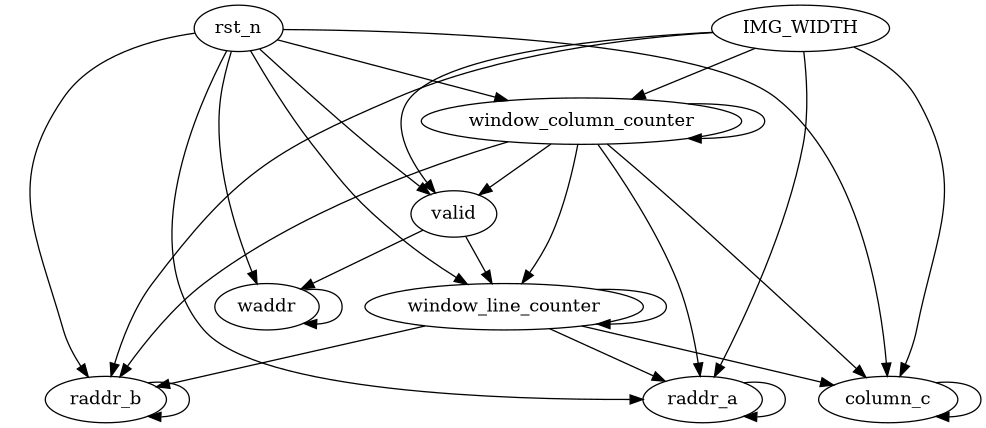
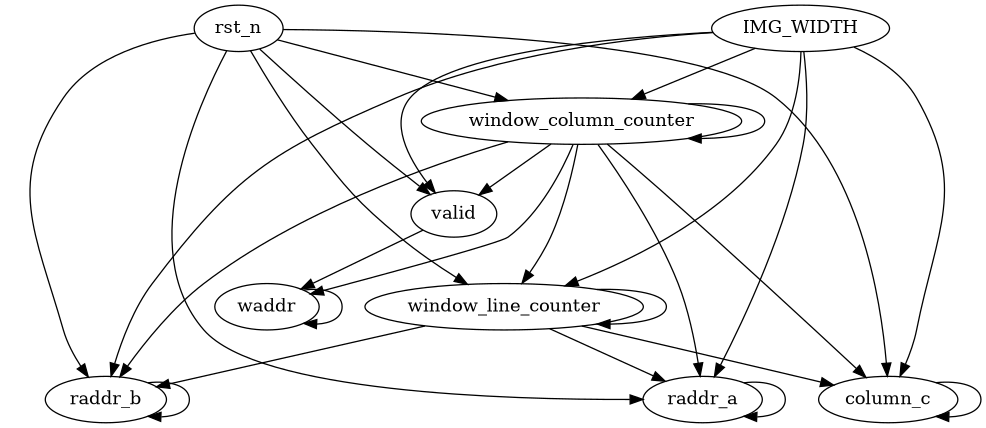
  digraph {
    edge [weight=4.0]
    rst_n
    waddr
    valid
    raddr_a
    window_line_counter
    n6 [label=column_c]
    raddr_b
    window_column_counter
    IMG_WIDTH
-   rst_n -> waddr [weight=2.0]
+   window_column_counter -> waddr [weight=2.0]
    rst_n -> valid [weight=1.0]
    rst_n -> raddr_a [weight=6.0]
    rst_n -> window_line_counter
    rst_n -> n6 [weight=6.0]
    rst_n -> raddr_b [weight=6.0]
    rst_n -> window_column_counter [weight=6.0]
    waddr -> waddr [weight=1.0]
    valid -> waddr [weight=1.0]
    raddr_a -> raddr_a
    window_line_counter -> raddr_a
    window_line_counter -> window_line_counter [weight=5.0]
    window_line_counter -> n6
    window_line_counter -> raddr_b
    n6 -> n6
    raddr_b -> raddr_b
    window_column_counter -> valid [weight=1.0]
    window_column_counter -> raddr_a [weight=7.0]
    window_column_counter -> window_line_counter [weight=3.0]
    window_column_counter -> n6 [weight=7.0]
    window_column_counter -> raddr_b [weight=7.0]
    window_column_counter -> window_column_counter [weight=6.0]
    IMG_WIDTH -> valid [weight=1.0]
    IMG_WIDTH -> raddr_a [weight=5.0]
-   valid -> window_line_counter [weight=3.0]
+   IMG_WIDTH -> window_line_counter [weight=3.0]
    IMG_WIDTH -> n6 [weight=5.0]
    IMG_WIDTH -> raddr_b [weight=5.0]
    IMG_WIDTH -> window_column_counter [weight=5.0]
  }
